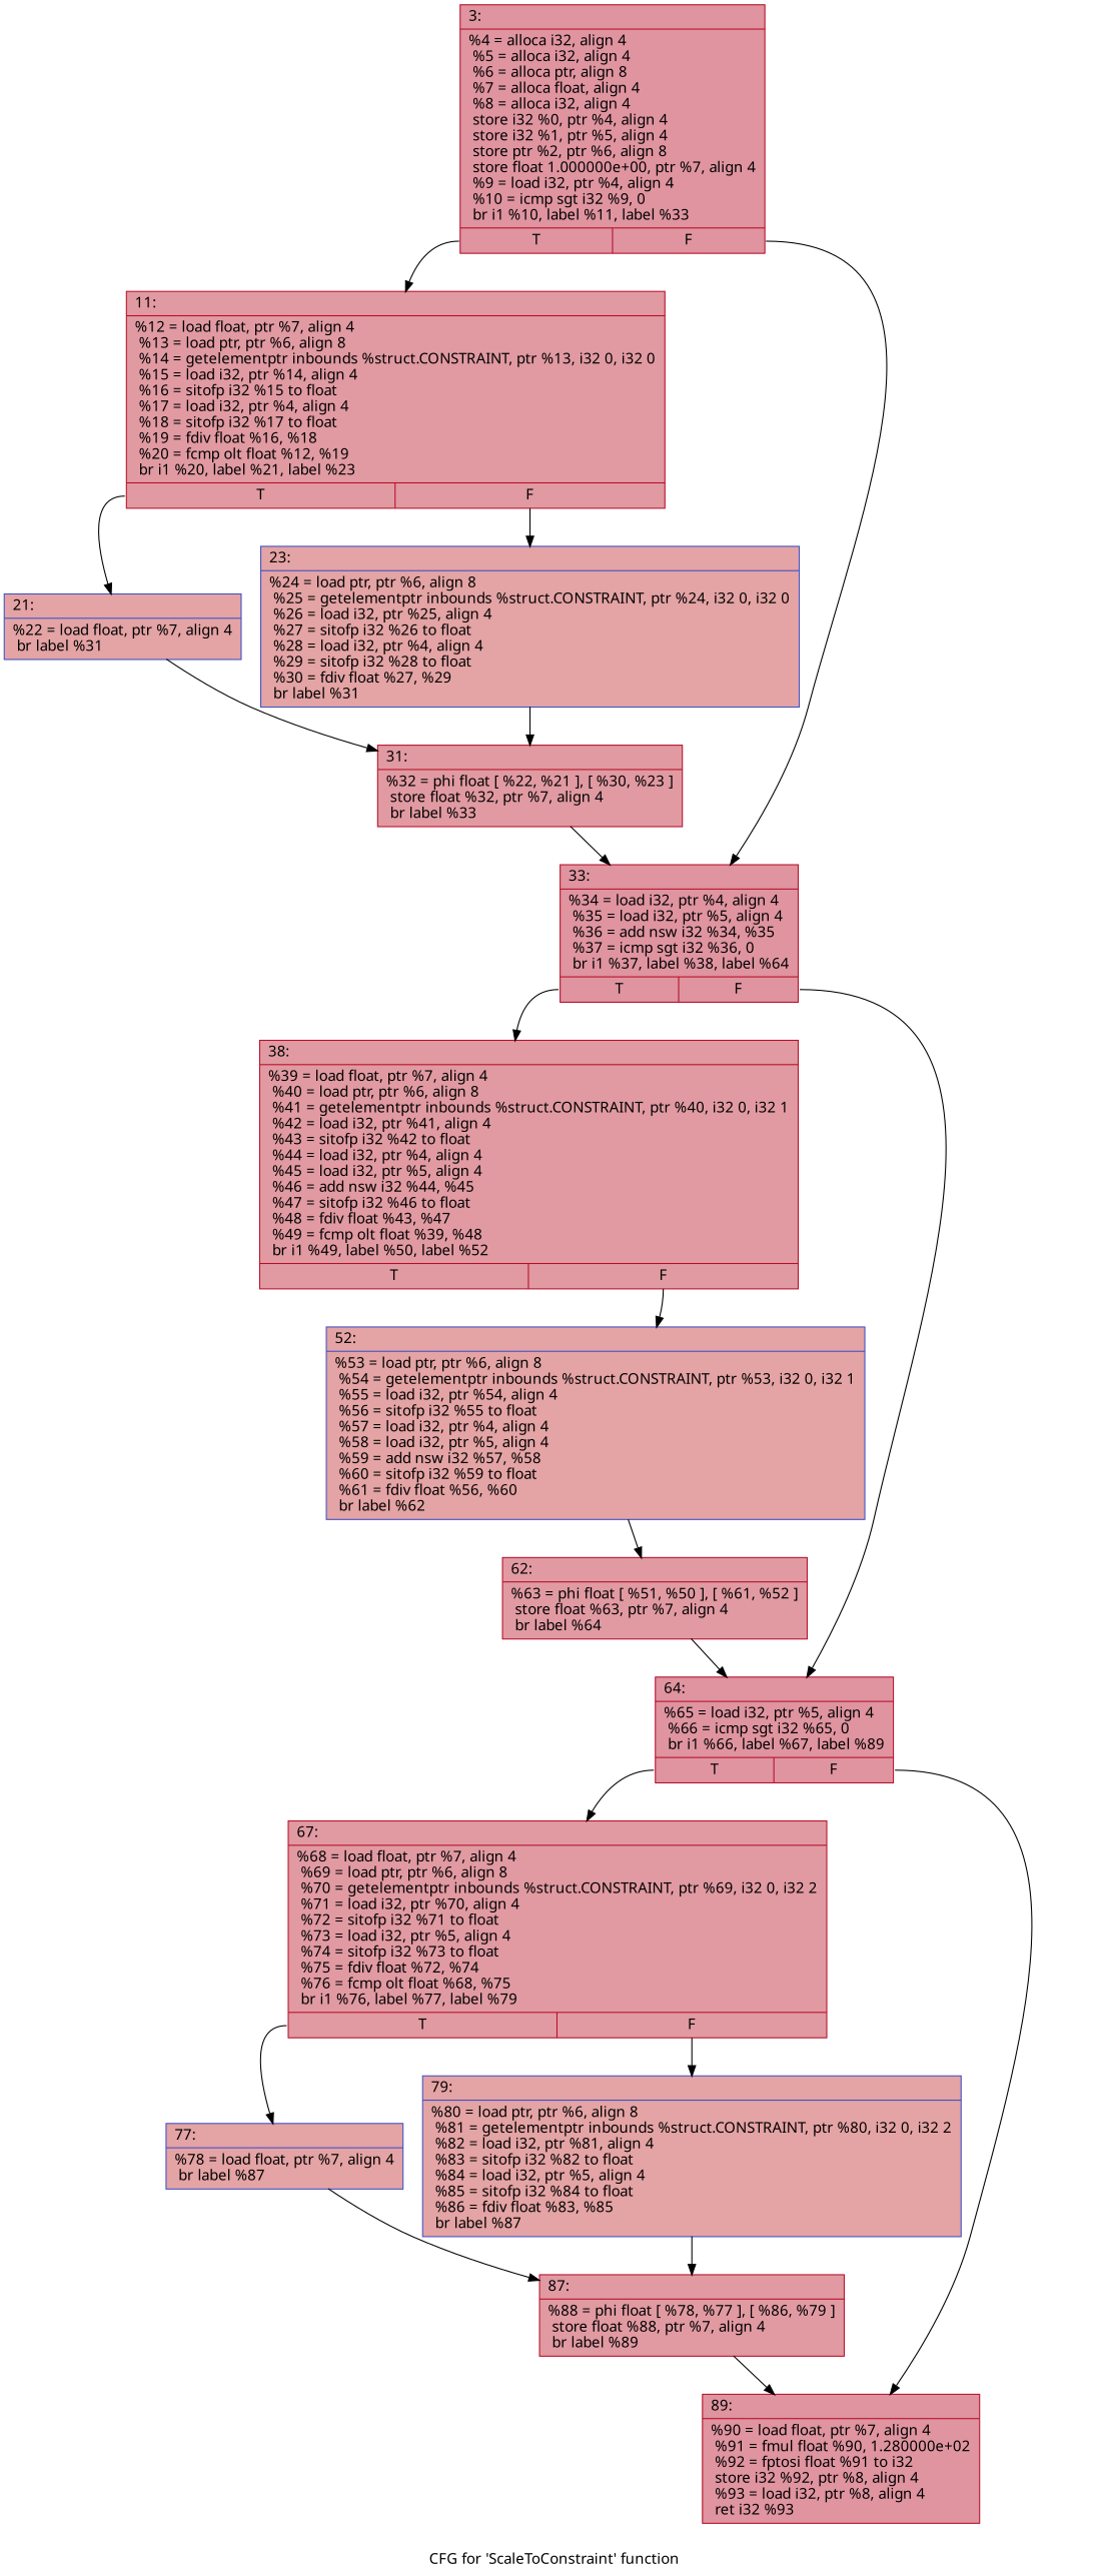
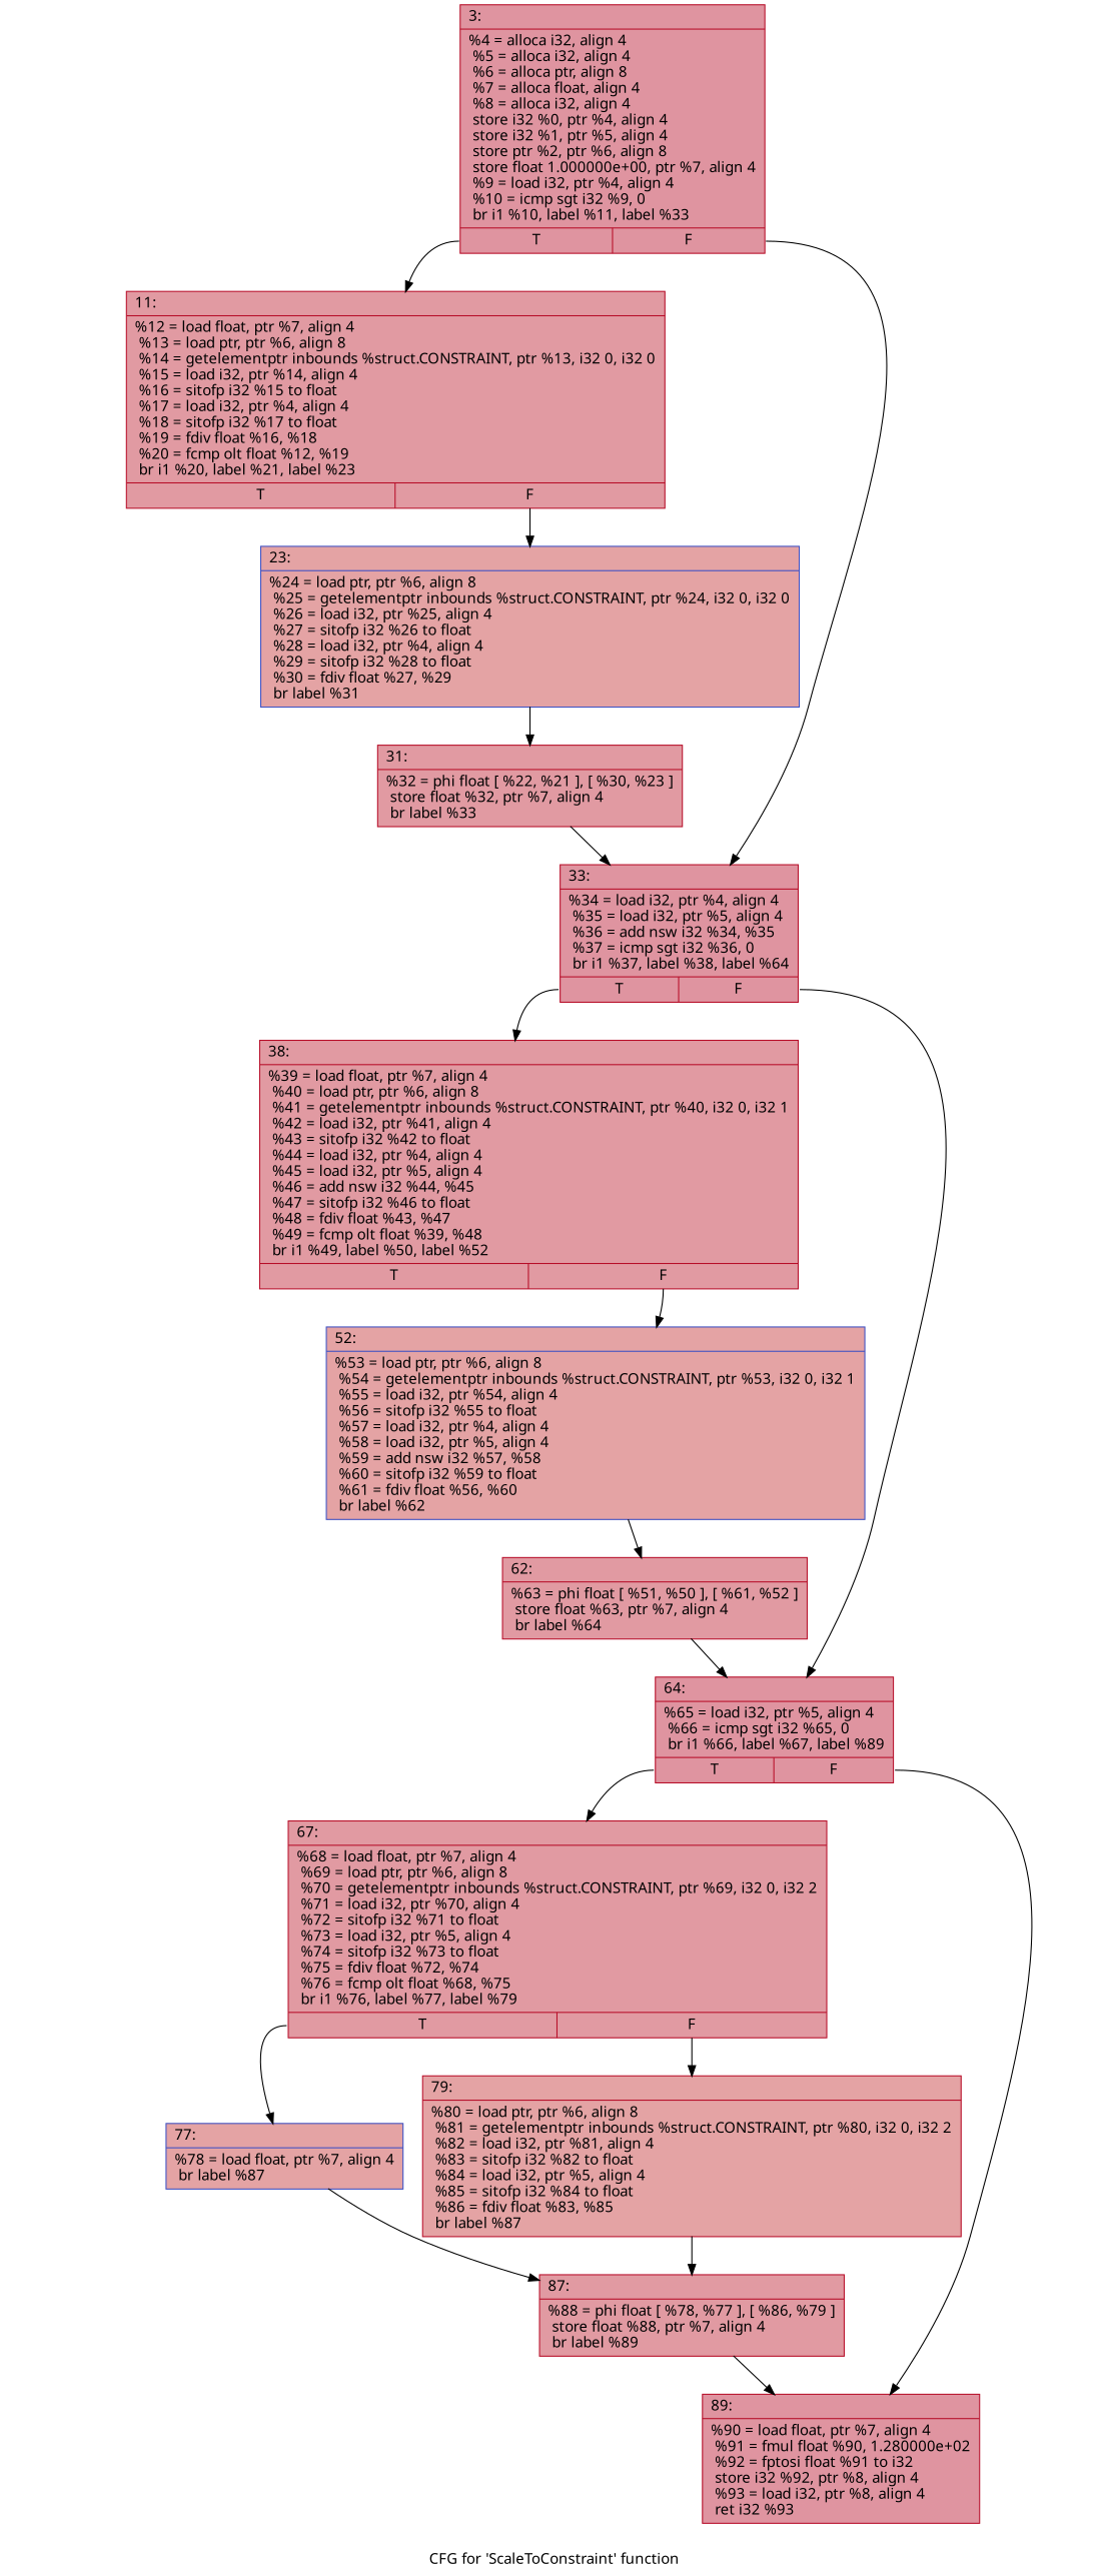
  digraph {
    fontname="Noto Sans"
    label="CFG for 'ScaleToConstraint' function"
    node [color="#b70d28ff" fillcolor="#bb1b2c70" fontname="Noto Sans" shape=record style=filled]
    edge [fontname="Noto Sans"]
    n1 [fillcolor="#b70d2870" label="{3:\l|  %4 = alloca i32, align 4\l  %5 = alloca i32, align 4\l  %6 = alloca ptr, align 8\l  %7 = alloca float, align 4\l  %8 = alloca i32, align 4\l  store i32 %0, ptr %4, align 4\l  store i32 %1, ptr %5, align 4\l  store ptr %2, ptr %6, align 8\l  store float 1.000000e+00, ptr %7, align 4\l  %9 = load i32, ptr %4, align 4\l  %10 = icmp sgt i32 %9, 0\l  br i1 %10, label %11, label %33\l|{<s0>T|<s1>F}}"]
    n2 [label="{11:\l|  %12 = load float, ptr %7, align 4\l  %13 = load ptr, ptr %6, align 8\l  %14 = getelementptr inbounds %struct.CONSTRAINT, ptr %13, i32 0, i32 0\l  %15 = load i32, ptr %14, align 4\l  %16 = sitofp i32 %15 to float\l  %17 = load i32, ptr %4, align 4\l  %18 = sitofp i32 %17 to float\l  %19 = fdiv float %16, %18\l  %20 = fcmp olt float %12, %19\l  br i1 %20, label %21, label %23\l|{<s0>T|<s1>F}}"]
    n3 [fillcolor="#b70d2870" label="{33:\l|  %34 = load i32, ptr %4, align 4\l  %35 = load i32, ptr %5, align 4\l  %36 = add nsw i32 %34, %35\l  %37 = icmp sgt i32 %36, 0\l  br i1 %37, label %38, label %64\l|{<s0>T|<s1>F}}"]
-   n4 [color="#3d50c3ff" fillcolor="#c32e3170" label="{21:\l|  %22 = load float, ptr %7, align 4\l  br label %31\l}"]
    n5 [color="#3d50c3ff" fillcolor="#c32e3170" label="{23:\l|  %24 = load ptr, ptr %6, align 8\l  %25 = getelementptr inbounds %struct.CONSTRAINT, ptr %24, i32 0, i32 0\l  %26 = load i32, ptr %25, align 4\l  %27 = sitofp i32 %26 to float\l  %28 = load i32, ptr %4, align 4\l  %29 = sitofp i32 %28 to float\l  %30 = fdiv float %27, %29\l  br label %31\l}"]
    n6 [label="{38:\l|  %39 = load float, ptr %7, align 4\l  %40 = load ptr, ptr %6, align 8\l  %41 = getelementptr inbounds %struct.CONSTRAINT, ptr %40, i32 0, i32 1\l  %42 = load i32, ptr %41, align 4\l  %43 = sitofp i32 %42 to float\l  %44 = load i32, ptr %4, align 4\l  %45 = load i32, ptr %5, align 4\l  %46 = add nsw i32 %44, %45\l  %47 = sitofp i32 %46 to float\l  %48 = fdiv float %43, %47\l  %49 = fcmp olt float %39, %48\l  br i1 %49, label %50, label %52\l|{<s0>T|<s1>F}}"]
    n7 [fillcolor="#b70d2870" label="{64:\l|  %65 = load i32, ptr %5, align 4\l  %66 = icmp sgt i32 %65, 0\l  br i1 %66, label %67, label %89\l|{<s0>T|<s1>F}}"]
    n8 [label="{31:\l|  %32 = phi float [ %22, %21 ], [ %30, %23 ]\l  store float %32, ptr %7, align 4\l  br label %33\l}"]
    n9 [color="#3d50c3ff" fillcolor="#c32e3170" label="{52:\l|  %53 = load ptr, ptr %6, align 8\l  %54 = getelementptr inbounds %struct.CONSTRAINT, ptr %53, i32 0, i32 1\l  %55 = load i32, ptr %54, align 4\l  %56 = sitofp i32 %55 to float\l  %57 = load i32, ptr %4, align 4\l  %58 = load i32, ptr %5, align 4\l  %59 = add nsw i32 %57, %58\l  %60 = sitofp i32 %59 to float\l  %61 = fdiv float %56, %60\l  br label %62\l}"]
    n10 [label="{67:\l|  %68 = load float, ptr %7, align 4\l  %69 = load ptr, ptr %6, align 8\l  %70 = getelementptr inbounds %struct.CONSTRAINT, ptr %69, i32 0, i32 2\l  %71 = load i32, ptr %70, align 4\l  %72 = sitofp i32 %71 to float\l  %73 = load i32, ptr %5, align 4\l  %74 = sitofp i32 %73 to float\l  %75 = fdiv float %72, %74\l  %76 = fcmp olt float %68, %75\l  br i1 %76, label %77, label %79\l|{<s0>T|<s1>F}}"]
    n11 [fillcolor="#b70d2870" label="{89:\l|  %90 = load float, ptr %7, align 4\l  %91 = fmul float %90, 1.280000e+02\l  %92 = fptosi float %91 to i32\l  store i32 %92, ptr %8, align 4\l  %93 = load i32, ptr %8, align 4\l  ret i32 %93\l}"]
    n12 [label="{62:\l|  %63 = phi float [ %51, %50 ], [ %61, %52 ]\l  store float %63, ptr %7, align 4\l  br label %64\l}"]
    n13 [color="#3d50c3ff" fillcolor="#c32e3170" label="{77:\l|  %78 = load float, ptr %7, align 4\l  br label %87\l}"]
-   n14 [color="#3d50c3ff" fillcolor="#c32e3170" label="{79:\l|  %80 = load ptr, ptr %6, align 8\l  %81 = getelementptr inbounds %struct.CONSTRAINT, ptr %80, i32 0, i32 2\l  %82 = load i32, ptr %81, align 4\l  %83 = sitofp i32 %82 to float\l  %84 = load i32, ptr %5, align 4\l  %85 = sitofp i32 %84 to float\l  %86 = fdiv float %83, %85\l  br label %87\l}"]
+   n14 [fillcolor="#c32e3170" label="{79:\l|  %80 = load ptr, ptr %6, align 8\l  %81 = getelementptr inbounds %struct.CONSTRAINT, ptr %80, i32 0, i32 2\l  %82 = load i32, ptr %81, align 4\l  %83 = sitofp i32 %82 to float\l  %84 = load i32, ptr %5, align 4\l  %85 = sitofp i32 %84 to float\l  %86 = fdiv float %83, %85\l  br label %87\l}"]
    n15 [label="{87:\l|  %88 = phi float [ %78, %77 ], [ %86, %79 ]\l  store float %88, ptr %7, align 4\l  br label %89\l}"]
    n1 -> n2 [tailport=s0]
    n1 -> n3 [tailport=s1]
-   n2 -> n4 [tailport=s0]
    n2 -> n5 [tailport=s1]
    n3 -> n6 [tailport=s0]
    n3 -> n7 [tailport=s1]
-   n4 -> n8
    n5 -> n8
    n6 -> n9 [tailport=s1]
    n7 -> n10 [tailport=s0]
    n7 -> n11 [tailport=s1]
    n8 -> n3
    n9 -> n12
    n10 -> n13 [tailport=s0]
    n10 -> n14 [tailport=s1]
    n12 -> n7
    n13 -> n15
    n14 -> n15
    n15 -> n11
  }
